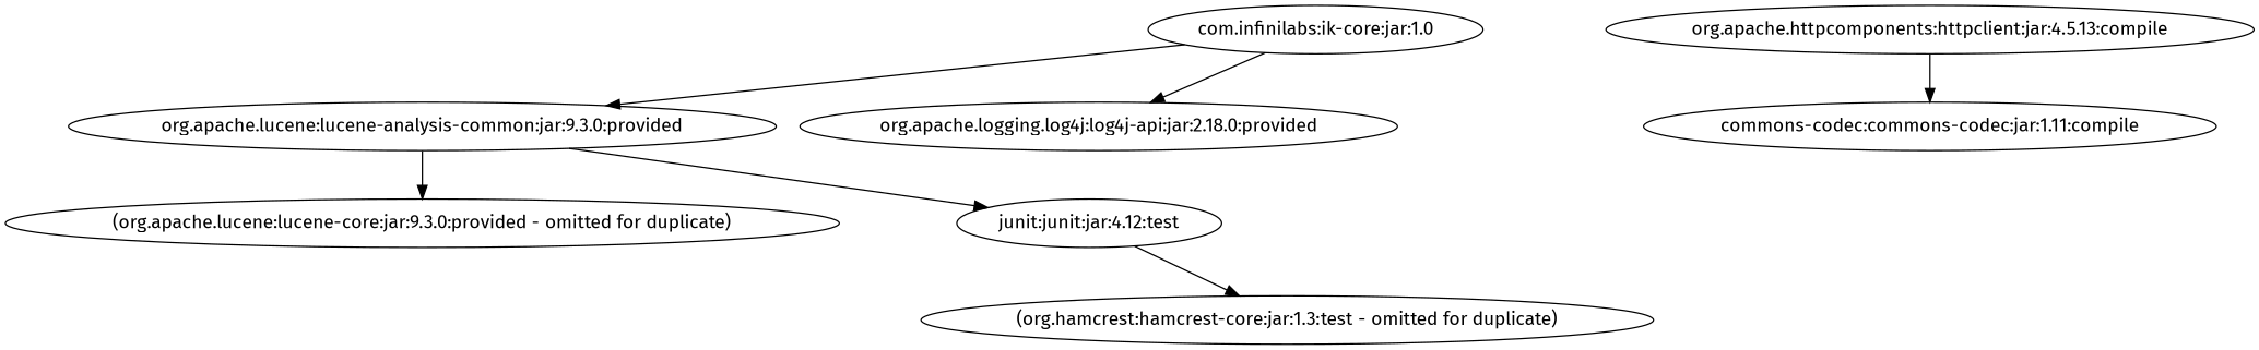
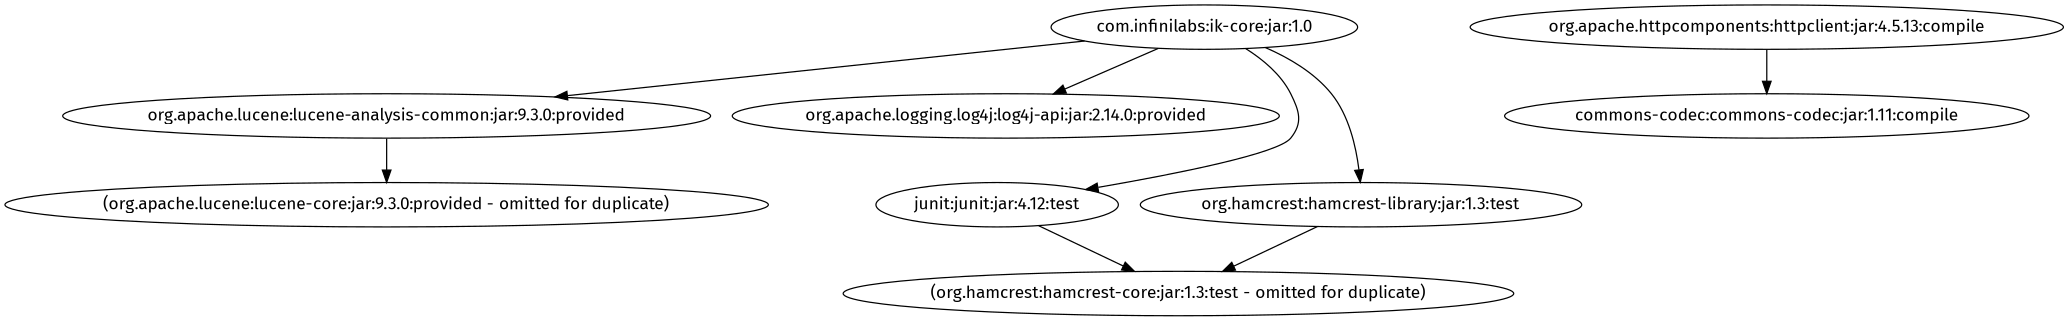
  digraph {
    fontname="Fira Sans"
    node [fontname="Fira Sans"]
    edge [fontname="Fira Sans"]
    "com.infinilabs:ik-core:jar:1.0"
    "org.apache.lucene:lucene-analysis-common:jar:9.3.0:provided"
-   "org.apache.logging.log4j:log4j-api:jar:2.18.0:provided"
+   "org.apache.logging.log4j:log4j-api:jar:2.18.0:provided" [label="org.apache.logging.log4j:log4j-api:jar:2.14.0:provided"]
+   "org.hamcrest:hamcrest-library:jar:1.3:test"
    "junit:junit:jar:4.12:test"
    "(org.apache.lucene:lucene-core:jar:9.3.0:provided - omitted for duplicate)"
    "org.apache.httpcomponents:httpclient:jar:4.5.13:compile"
    "commons-codec:commons-codec:jar:1.11:compile"
    "(org.hamcrest:hamcrest-core:jar:1.3:test - omitted for duplicate)"
    "com.infinilabs:ik-core:jar:1.0" -> "org.apache.lucene:lucene-analysis-common:jar:9.3.0:provided"
    "com.infinilabs:ik-core:jar:1.0" -> "org.apache.logging.log4j:log4j-api:jar:2.18.0:provided"
-   "org.apache.lucene:lucene-analysis-common:jar:9.3.0:provided" -> "junit:junit:jar:4.12:test"
+   "com.infinilabs:ik-core:jar:1.0" -> "org.hamcrest:hamcrest-library:jar:1.3:test"
+   "com.infinilabs:ik-core:jar:1.0" -> "junit:junit:jar:4.12:test"
    "org.apache.lucene:lucene-analysis-common:jar:9.3.0:provided" -> "(org.apache.lucene:lucene-core:jar:9.3.0:provided - omitted for duplicate)"
+   "org.hamcrest:hamcrest-library:jar:1.3:test" -> "(org.hamcrest:hamcrest-core:jar:1.3:test - omitted for duplicate)"
    "junit:junit:jar:4.12:test" -> "(org.hamcrest:hamcrest-core:jar:1.3:test - omitted for duplicate)"
    "org.apache.httpcomponents:httpclient:jar:4.5.13:compile" -> "commons-codec:commons-codec:jar:1.11:compile"
  }
